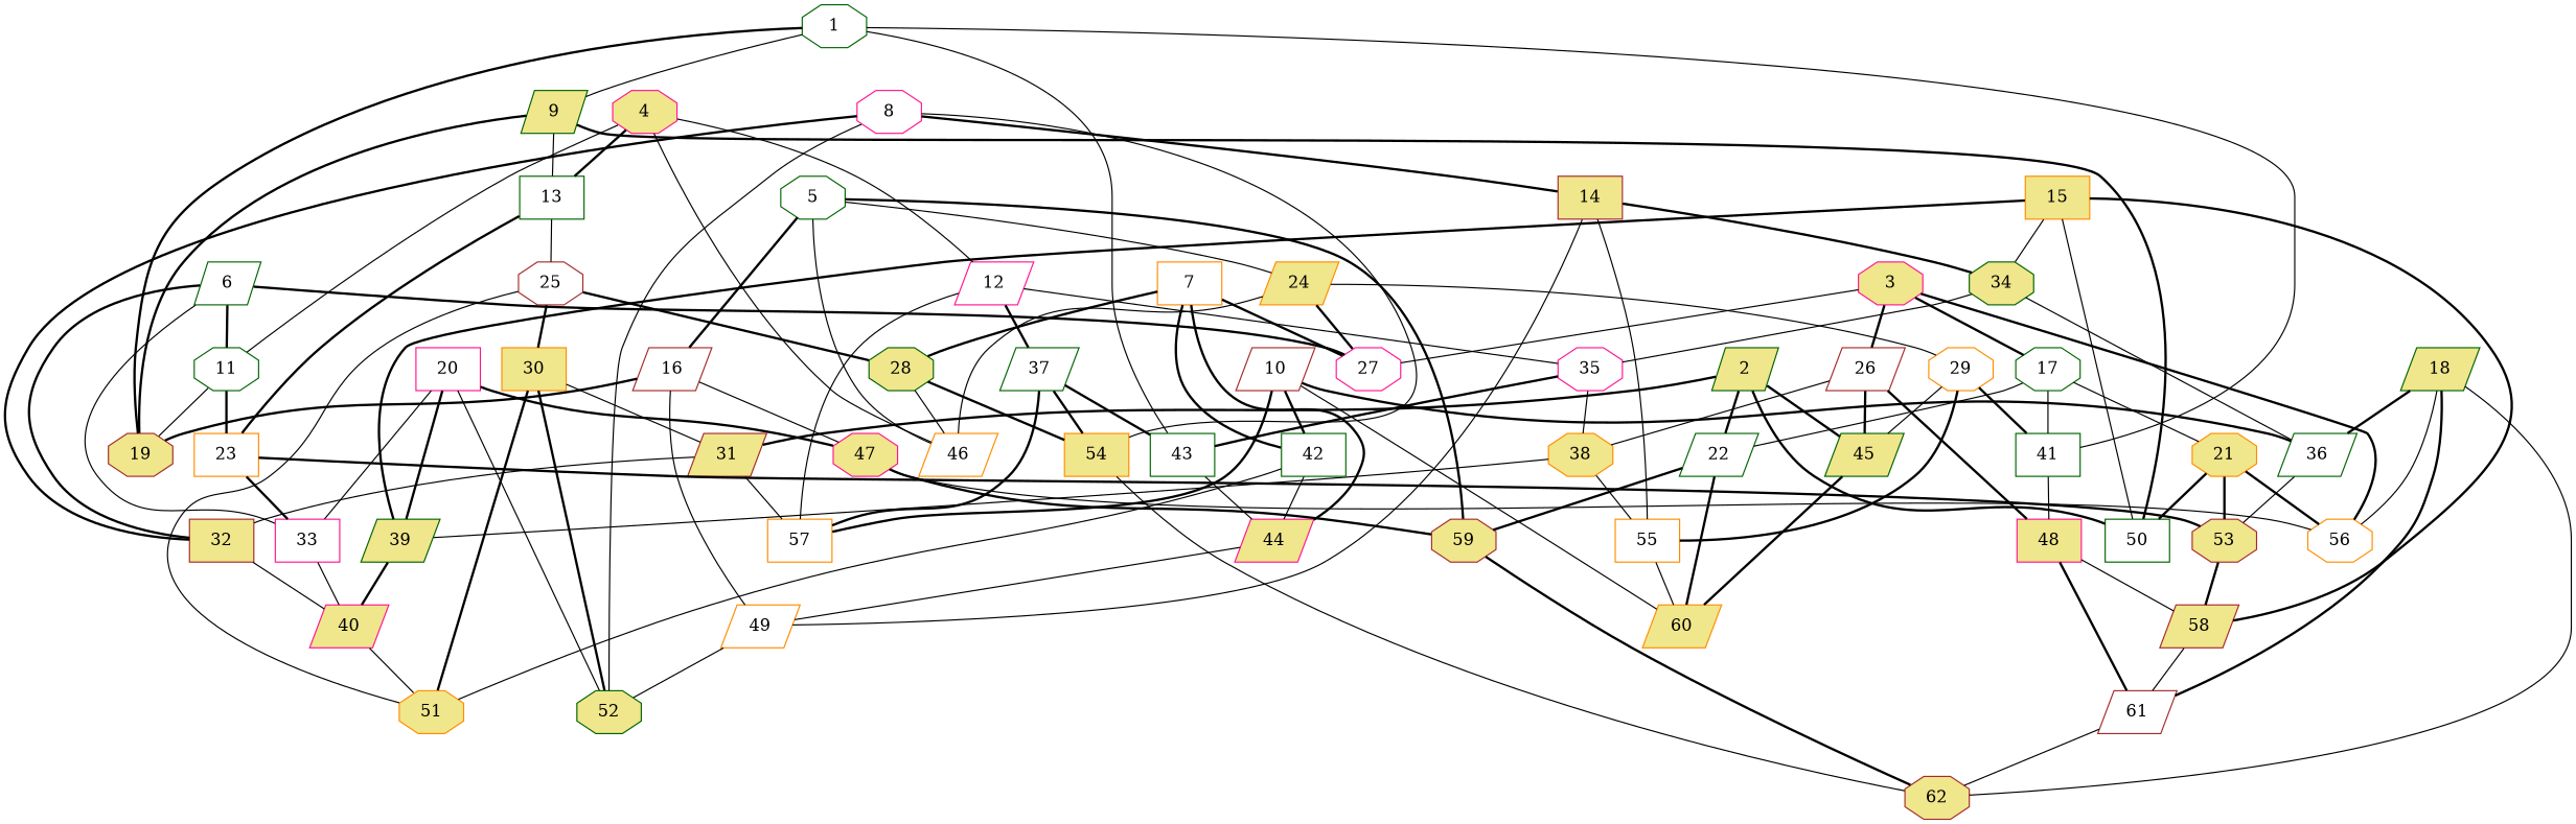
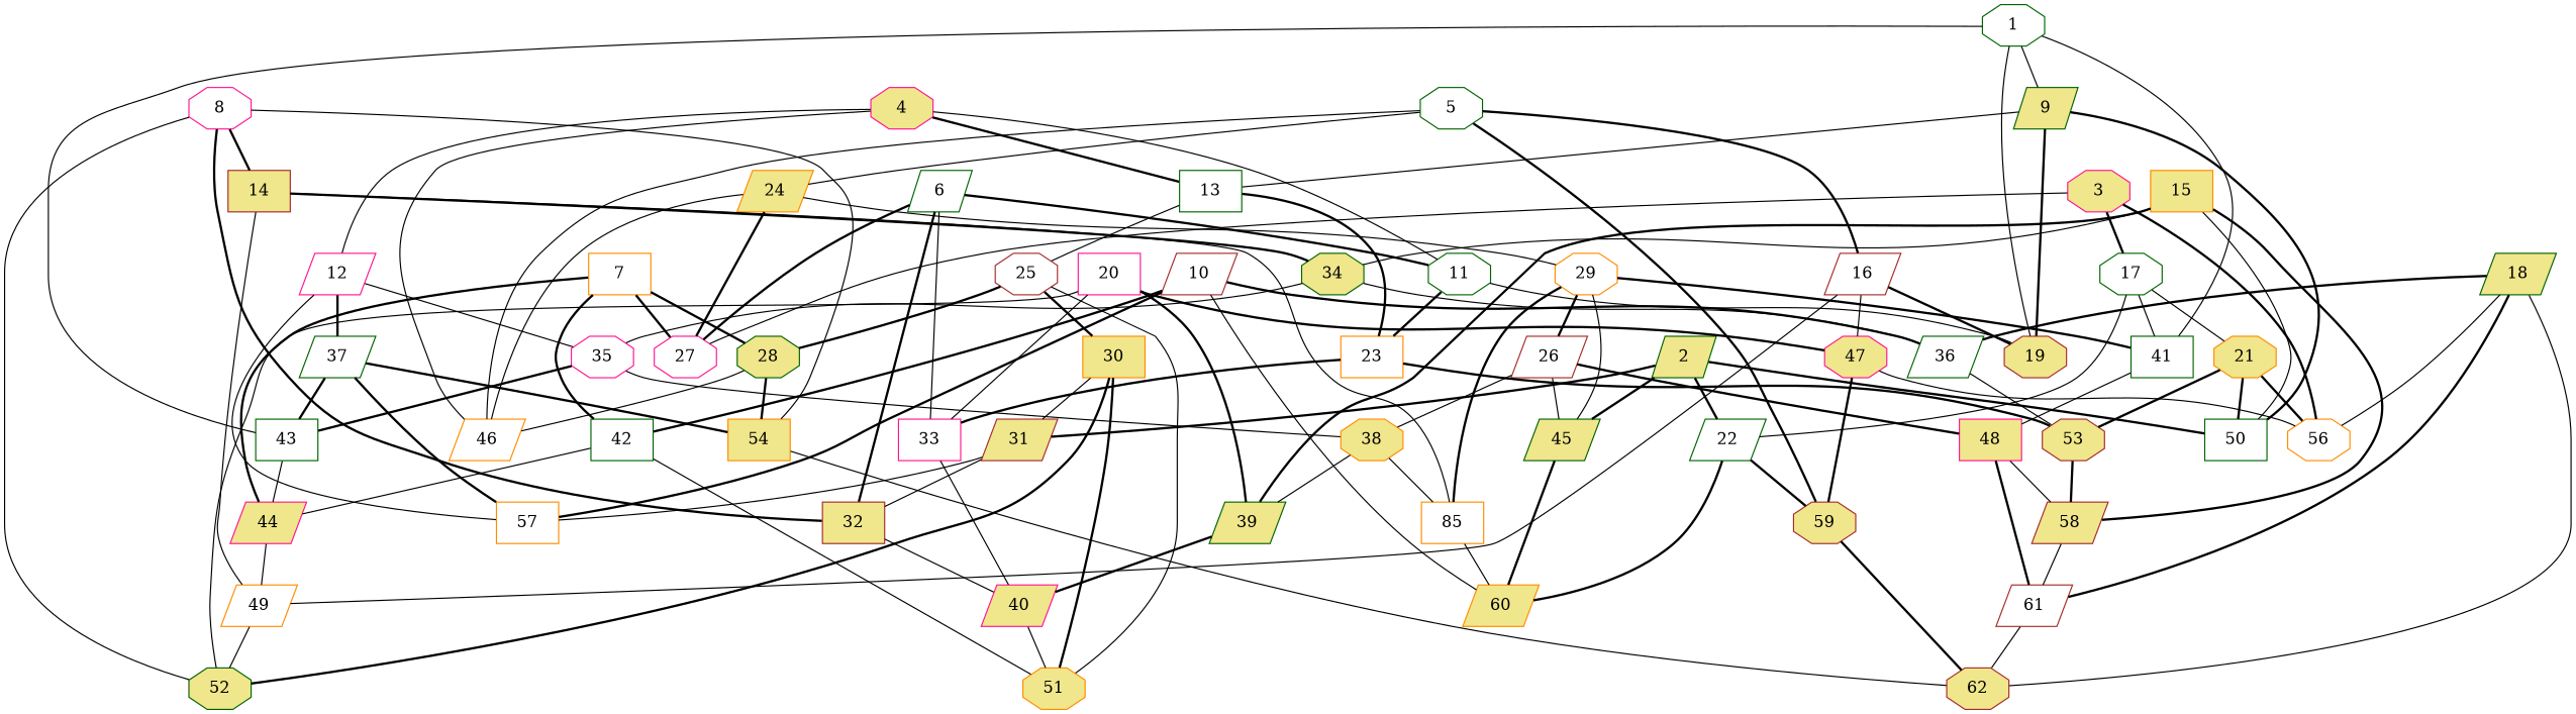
  graph {
    node [color=darkgreen fillcolor=white shape=octagon style=filled]
    edge [style=solid]
    9 [fillcolor=khaki shape=parallelogram]
    1
    19 [color=brown fillcolor=khaki]
    41 [shape=box]
    43 [shape=box]
    50 [shape=box]
    13 [shape=box]
    48 [color=deeppink fillcolor=khaki shape=box]
    44 [color=deeppink fillcolor=khaki shape=parallelogram]
    2 [fillcolor=khaki shape=parallelogram]
    22 [shape=parallelogram]
    31 [color=brown fillcolor=khaki shape=parallelogram]
    45 [fillcolor=khaki shape=parallelogram]
    59 [color=brown fillcolor=khaki]
    60 [color=darkorange fillcolor=khaki shape=parallelogram]
    32 [color=brown fillcolor=khaki shape=box]
    57 [color=darkorange shape=box]
    3 [color=deeppink fillcolor=khaki]
    17
    26 [color=brown shape=parallelogram]
    27 [color=deeppink]
    56 [color=darkorange]
    21 [color=darkorange fillcolor=khaki]
    38 [color=darkorange fillcolor=khaki]
    4 [color=deeppink fillcolor=khaki]
    11
    12 [color=deeppink shape=parallelogram]
    46 [color=darkorange shape=parallelogram]
    23 [color=darkorange shape=box]
    35 [color=deeppink]
    37 [shape=parallelogram]
    25 [color=brown]
    5
    16 [color=brown shape=parallelogram]
    24 [color=darkorange fillcolor=khaki shape=parallelogram]
    49 [color=darkorange shape=parallelogram]
    47 [color=deeppink fillcolor=khaki]
    29 [color=darkorange]
    62 [color=brown fillcolor=khaki]
    6 [shape=parallelogram]
    33 [color=deeppink shape=box]
    40 [color=deeppink fillcolor=khaki shape=parallelogram]
    7 [color=darkorange shape=box]
    28 [fillcolor=khaki]
    42 [shape=box]
    54 [color=darkorange fillcolor=khaki shape=box]
    51 [color=darkorange fillcolor=khaki]
    8 [color=deeppink]
    14 [color=brown fillcolor=khaki shape=box]
    52 [fillcolor=khaki]
    34 [fillcolor=khaki]
-   55 [color=darkorange shape=box]
+   55 [color=darkorange shape=box label=85]
    10 [color=brown shape=parallelogram]
    36 [shape=parallelogram]
    53 [color=brown fillcolor=khaki]
    30 [color=darkorange fillcolor=khaki shape=box]
    15 [color=darkorange fillcolor=khaki shape=box]
    39 [fillcolor=khaki shape=parallelogram]
    58 [color=brown fillcolor=khaki shape=parallelogram]
    61 [color=brown shape=parallelogram]
    18 [fillcolor=khaki shape=parallelogram]
    20 [color=deeppink shape=box]
    9 -- 19 [style=bold]
    9 -- 50 [style=bold]
    9 -- 13
    1 -- 9
-   1 -- 19 [style=bold]
+   1 -- 19
    1 -- 41
    1 -- 43
    41 -- 48
    43 -- 44
    13 -- 23 [style=bold]
    13 -- 25
    48 -- 58
    48 -- 61 [style=bold]
    44 -- 49
    2 -- 50 [style=bold]
    2 -- 22 [style=bold]
    2 -- 31 [style=bold]
    2 -- 45 [style=bold]
    22 -- 59 [style=bold]
    22 -- 60 [style=bold]
    31 -- 32
    31 -- 57
    45 -- 60 [style=bold]
    59 -- 62 [style=bold]
    32 -- 40
    3 -- 17 [style=bold]
-   3 -- 26 [style=bold]
+   29 -- 26 [style=bold]
    3 -- 27
    3 -- 56 [style=bold]
    17 -- 41
    17 -- 22
    17 -- 21
    26 -- 48 [style=bold]
-   26 -- 45 [style=bold]
+   26 -- 45
    26 -- 38
    21 -- 50 [style=bold]
    21 -- 56 [style=bold]
    21 -- 53 [style=bold]
    38 -- 55
    38 -- 39
    4 -- 13 [style=bold]
    4 -- 11
    4 -- 12
    4 -- 46
    11 -- 19
    11 -- 23 [style=bold]
    12 -- 57
    12 -- 35
    12 -- 37 [style=bold]
    23 -- 33 [style=bold]
    23 -- 53 [style=bold]
    35 -- 43 [style=bold]
    35 -- 38
    37 -- 43 [style=bold]
    37 -- 57 [style=bold]
    37 -- 54 [style=bold]
    25 -- 28 [style=bold]
    25 -- 51
    25 -- 30 [style=bold]
    5 -- 59 [style=bold]
    5 -- 46
    5 -- 16 [style=bold]
    5 -- 24
    16 -- 19 [style=bold]
    16 -- 49
    16 -- 47
    24 -- 27 [style=bold]
    24 -- 46
    24 -- 29
    49 -- 52
    47 -- 59 [style=bold]
    47 -- 56
    29 -- 41 [style=bold]
    29 -- 45
    29 -- 55 [style=bold]
    6 -- 32 [style=bold]
    6 -- 27 [style=bold]
    6 -- 11 [style=bold]
    6 -- 33
    33 -- 40
    40 -- 51
    7 -- 44 [style=bold]
    7 -- 27 [style=bold]
    7 -- 28 [style=bold]
    7 -- 42 [style=bold]
    28 -- 46
    28 -- 54 [style=bold]
    42 -- 44
    42 -- 51
    54 -- 62
    8 -- 32 [style=bold]
    8 -- 54
    8 -- 14 [style=bold]
    8 -- 52
    14 -- 49
    14 -- 34 [style=bold]
    14 -- 55
    34 -- 35
    34 -- 36
    55 -- 60
    10 -- 60
    10 -- 57 [style=bold]
    10 -- 42 [style=bold]
    10 -- 36 [style=bold]
    36 -- 53
    53 -- 58 [style=bold]
    30 -- 31
    30 -- 51 [style=bold]
    30 -- 52 [style=bold]
    15 -- 50
    15 -- 34
    15 -- 39 [style=bold]
    15 -- 58 [style=bold]
    39 -- 40 [style=bold]
    58 -- 61
    61 -- 62
    18 -- 56
    18 -- 62
    18 -- 36 [style=bold]
    18 -- 61 [style=bold]
    20 -- 47 [style=bold]
    20 -- 33
    20 -- 52
    20 -- 39 [style=bold]
  }
